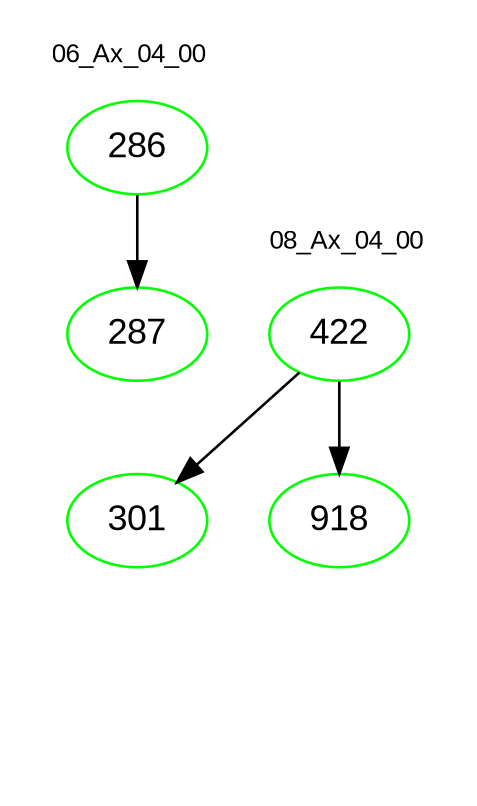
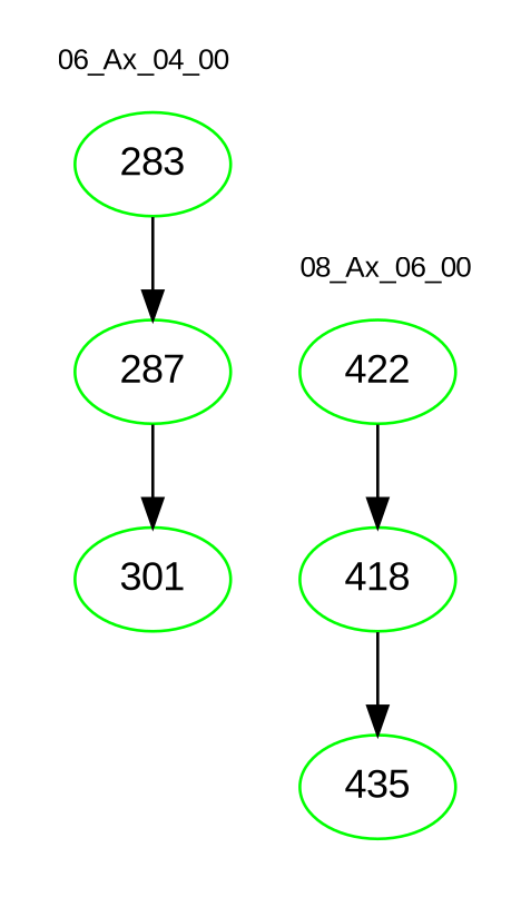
  digraph {
    fontname="Liberation Sans"
    node [color=green fontname="Liberation Sans"]
    edge [color=black fontname="Liberation Sans"]
-   n1 [label=286]
+   n1 [label=283]
    n2 [label=287]
    n3 [label=301]
    n4 [label=422]
-   n5 [label=918]
+   n5 [label=418]
+   n6 [label=435]
    subgraph cluster_1 {
      color=white
      fontsize=10
      label="06_Ax_04_00"
      n1
      n2
      n3
    }
    subgraph cluster_2 {
      color=white
      fontsize=10
-     label="08_Ax_04_00"
+     label="08_Ax_06_00"
      n4
      n5
+     n6
    }
    n1 -> n2
-   n4 -> n3
+   n2 -> n3
    n4 -> n5
+   n5 -> n6
  }
